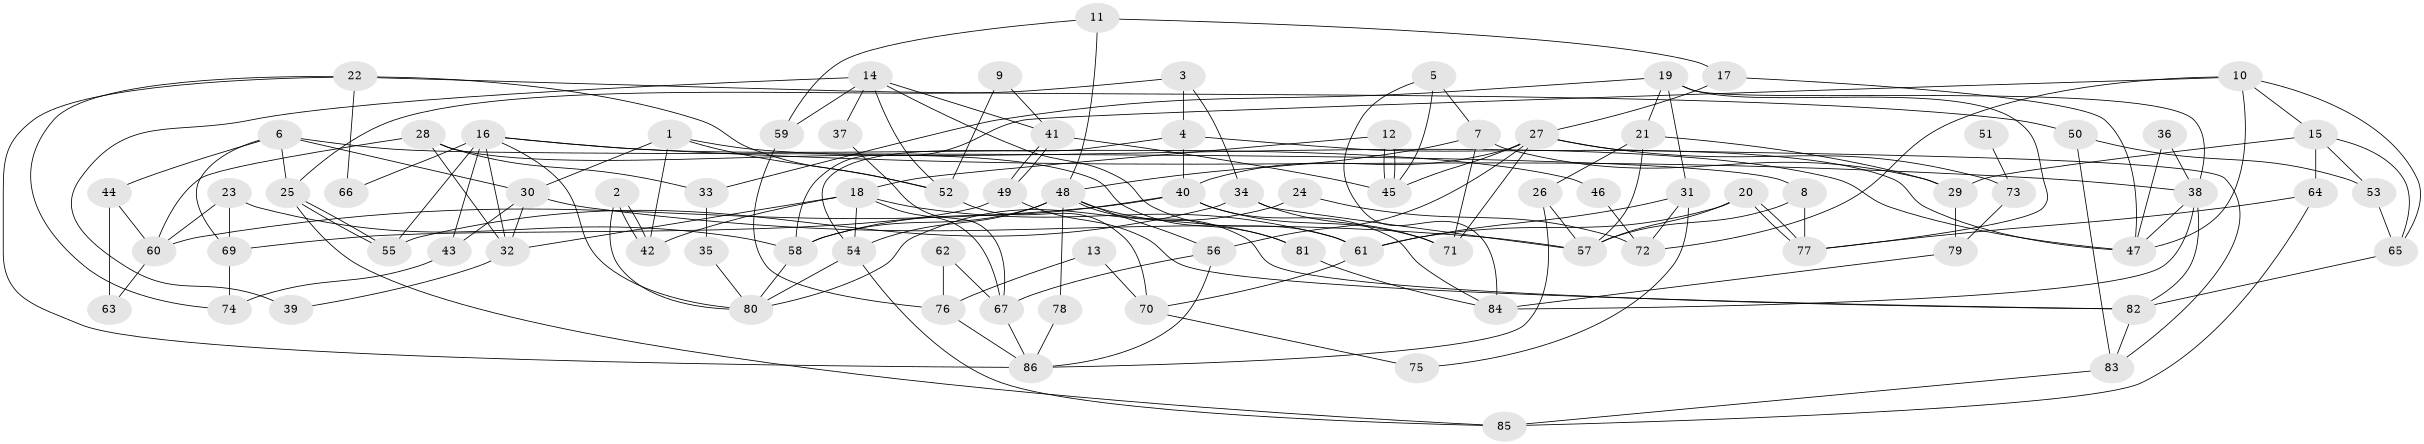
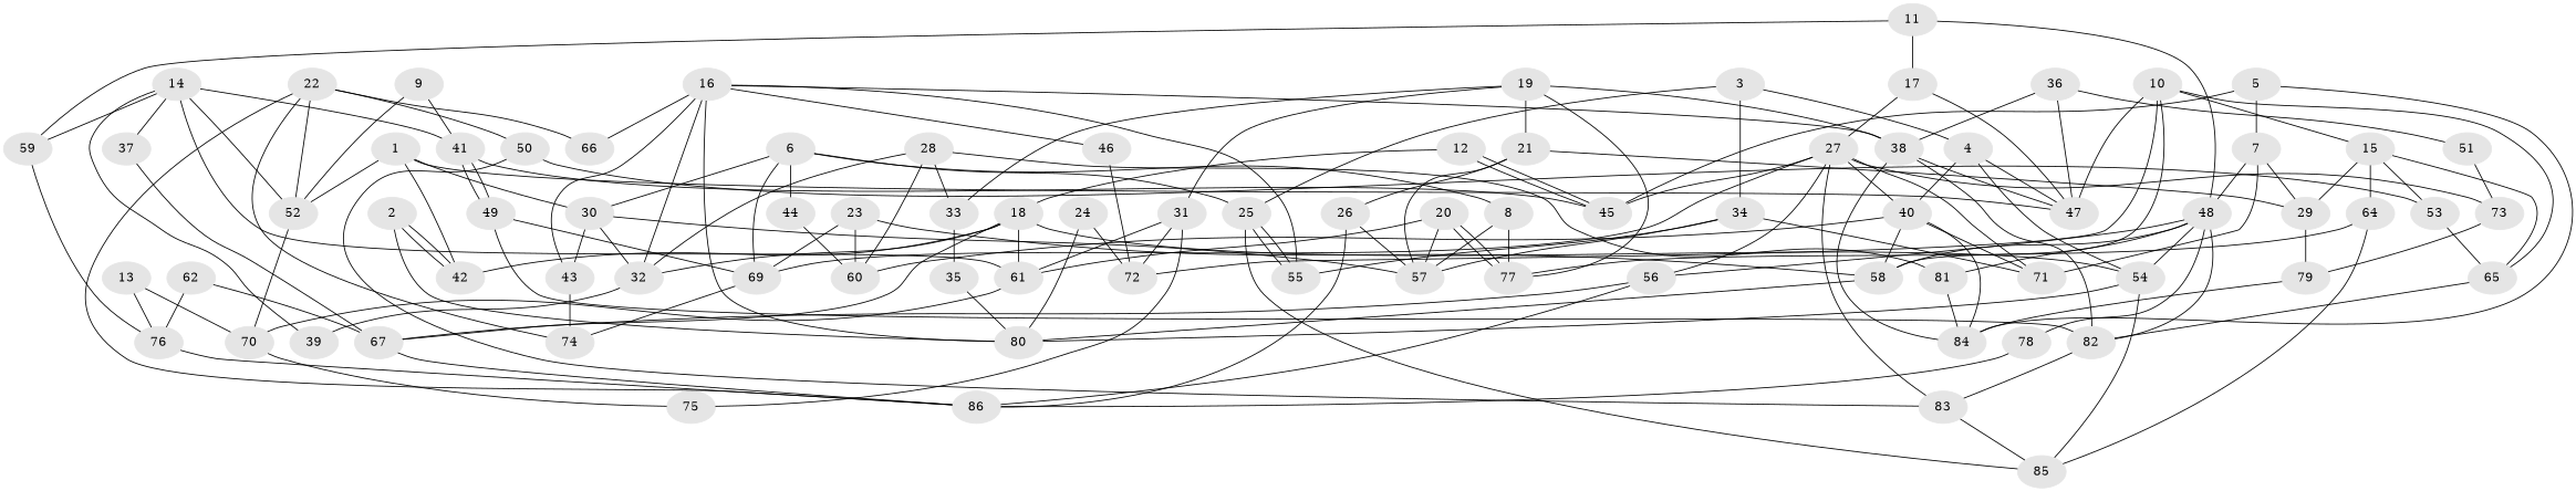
  graph {
    node [color=gray90 style=filled]
    1
    30
    42
    47
    52
    57
    32
    43
    70
    2
    80
    3
    4
    25
    34
    40
    54
    55
    85
    71
    84
    58
    60
    5
    7
    45
    29
    48
    6
    8
    44
    69
    77
-   63
    74
    79
    56
    81
    82
    78
    9
    41
    49
    10
    15
    65
    72
    53
    64
    11
    17
    59
    27
    76
    12
    18
    61
    67
    13
    75
    86
    14
    37
    39
    16
    38
    46
    66
    73
    83
    19
    21
    31
    33
    26
    35
    20
    22
    50
    23
    24
    28
    36
    51
    62
    1 -- 30
    1 -- 42
    1 -- 47
    1 -- 52
    30 -- 57
    30 -- 32
    30 -- 43
    52 -- 70
    32 -- 39
    43 -- 74
    70 -- 75
    2 -- 42
    2 -- 42
    2 -- 80
    3 -- 4
    3 -- 25
    3 -- 34
    4 -- 47
    4 -- 40
    4 -- 54
    25 -- 55
    25 -- 55
    25 -- 85
    34 -- 57
    34 -- 55
    34 -- 71
    40 -- 71
    40 -- 84
    40 -- 58
    40 -- 60
    54 -- 80
    54 -- 85
    58 -- 80
-   60 -- 63
    5 -- 84
    5 -- 7
    5 -- 45
    7 -- 71
    7 -- 29
    7 -- 48
    29 -- 79
    48 -- 54
    48 -- 58
    48 -- 56
    48 -- 81
    48 -- 82
    48 -- 78
    6 -- 30
    6 -- 25
    6 -- 8
    6 -- 44
    6 -- 69
    8 -- 57
    8 -- 77
    44 -- 60
-   44 -- 63
    69 -- 74
    79 -- 84
    56 -- 67
    56 -- 86
    81 -- 84
    82 -- 83
    78 -- 86
    9 -- 52
    9 -- 41
    41 -- 45
    41 -- 49
    41 -- 49
    49 -- 69
    49 -- 82
    10 -- 47
    10 -- 58
    10 -- 15
    10 -- 65
    10 -- 72
    15 -- 29
    15 -- 65
    15 -- 53
    15 -- 64
    65 -- 82
    53 -- 65
    64 -- 85
    64 -- 77
    11 -- 48
    11 -- 17
    11 -- 59
    17 -- 47
    17 -- 27
    59 -- 76
    27 -- 40
    27 -- 71
    27 -- 45
+   27 -- 69
    27 -- 56
    27 -- 73
    27 -- 83
    76 -- 86
    12 -- 45
    12 -- 45
    12 -- 18
    18 -- 42
    18 -- 32
    18 -- 54
    18 -- 61
    18 -- 67
    61 -- 70
    67 -- 86
    13 -- 70
    13 -- 76
    14 -- 52
    14 -- 41
    14 -- 59
    14 -- 61
    14 -- 37
    14 -- 39
    37 -- 67
    16 -- 32
    16 -- 43
    16 -- 80
    16 -- 55
    16 -- 38
    16 -- 46
    16 -- 66
    38 -- 47
    38 -- 84
    38 -- 82
    46 -- 72
    73 -- 79
    83 -- 85
    19 -- 77
    19 -- 38
    19 -- 21
    19 -- 31
    19 -- 33
    21 -- 57
    21 -- 29
    21 -- 26
    31 -- 72
    31 -- 61
    31 -- 75
    33 -- 35
    26 -- 57
    26 -- 86
    35 -- 80
    20 -- 57
    20 -- 77
    20 -- 77
    20 -- 61
    22 -- 52
    22 -- 74
    22 -- 86
    22 -- 66
    22 -- 50
    50 -- 53
    50 -- 83
    23 -- 58
    23 -- 60
    23 -- 69
    24 -- 80
    24 -- 72
    28 -- 32
    28 -- 60
    28 -- 81
    28 -- 33
    36 -- 47
    36 -- 38
+   36 -- 51
    51 -- 73
    62 -- 76
    62 -- 67
  }
